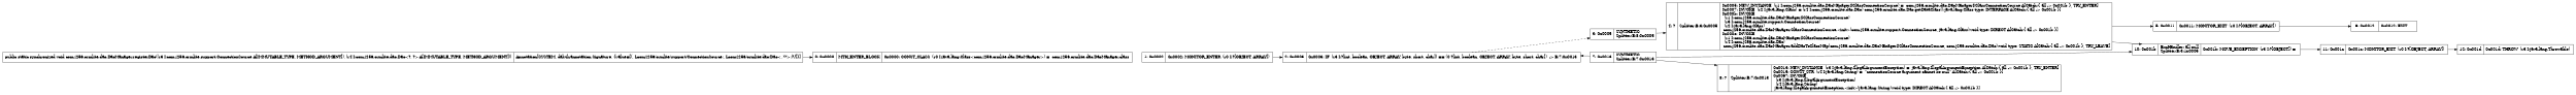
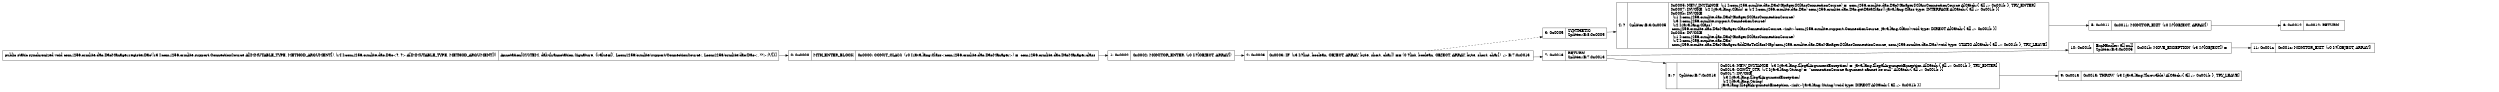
  digraph {
    rankdir=LR
    node [shape=record]
    n1 [label="{0\:\ 0x0000|MTH_ENTER_BLOCK\l|0x0000: CONST_CLASS  (r0 I:java.lang.Class\<com.j256.ormlite.dao.DaoManager\>) =  com.j256.ormlite.dao.DaoManager.class \l}"]
    n2 [label="{1\:\ 0x0002|0x0002: MONITOR_ENTER  (r0 I:?[OBJECT, ARRAY]) \l}"]
    n3 [label="{2\:\ 0x0003|0x0003: IF  (r3 I:?[int, boolean, OBJECT, ARRAY, byte, short, char]) == (0 ?[int, boolean, OBJECT, ARRAY, byte, short, char])  \-\> B:7:0x0013 \l}"]
    n4 [label="{3\:\ 0x0005|SYNTHETIC\lSplitter:B:8:0x0005\l}"]
-   n5 [label="{7\:\ 0x0013|SYNTHETIC\lSplitter:B:7:0x0013\l}"]
+   n5 [label="{7\:\ 0x0013|RETURN\lSplitter:B:7:0x0013\l}"]
    n6 [label="{4\:\ ?|Splitter:B:3:0x0005\l|0x0005: NEW_INSTANCE  (r1 I:com.j256.ormlite.dao.DaoManager$ClassConnectionSource) =  com.j256.ormlite.dao.DaoManager$ClassConnectionSource A[Catch:\{ all \-\> 0x001b \}, TRY_ENTER]\l0x0007: INVOKE  (r2 I:java.lang.Class) = (r4 I:com.j256.ormlite.dao.Dao) com.j256.ormlite.dao.Dao.getDataClass():java.lang.Class type: INTERFACE A[Catch:\{ all \-\> 0x001b \}]\l0x000b: INVOKE  \l  (r1 I:com.j256.ormlite.dao.DaoManager$ClassConnectionSource)\l  (r3 I:com.j256.ormlite.support.ConnectionSource)\l  (r2 I:java.lang.Class)\l com.j256.ormlite.dao.DaoManager.ClassConnectionSource.\<init\>(com.j256.ormlite.support.ConnectionSource, java.lang.Class):void type: DIRECT A[Catch:\{ all \-\> 0x001b \}]\l0x000e: INVOKE  \l  (r1 I:com.j256.ormlite.dao.DaoManager$ClassConnectionSource)\l  (r4 I:com.j256.ormlite.dao.Dao)\l com.j256.ormlite.dao.DaoManager.addDaoToClassMap(com.j256.ormlite.dao.DaoManager$ClassConnectionSource, com.j256.ormlite.dao.Dao):void type: STATIC A[Catch:\{ all \-\> 0x001b \}, TRY_LEAVE]\l}"]
-   n7 [label="{10\:\ 0x001b|ExcHandler: all null\lSplitter:B:3:1x0005\l|0x001b: MOVE_EXCEPTION  (r3 I:?[OBJECT]) =  \l}"]
-   n8 [label="{8\:\ ?|Splitter:B:7:0x0013\l|0x0013: NEW_INSTANCE  (r3 I:java.lang.IllegalArgumentException) =  java.lang.IllegalArgumentException A[Catch:\{ all \-\> 0x001b \}, TRY_ENTER]\l0x0015: CONST_STR  (r4 I:java.lang.String) =  \"connectionSource argument cannot be null\" A[Catch:\{ all \-\> 0x001b \}]\l0x0067: INVOKE  \l  (r3 I:java.lang.IllegalArgumentException)\l  (r4 I:java.lang.String)\l java.lang.IllegalArgumentException.\<init\>(java.lang.String):void type: DIRECT A[Catch:\{ all \-\> 0x001b \}]\l}"]
+   n7 [label="{10\:\ 0x001b|ExcHandler: all null\lSplitter:B:3:0x0005\l|0x001b: MOVE_EXCEPTION  (r3 I:?[OBJECT]) =  \l}"]
+   n8 [label="{8\:\ ?|Splitter:B:7:0x0013\l|0x0013: NEW_INSTANCE  (r3 I:java.lang.IllegalArgumentException) =  java.lang.IllegalArgumentException A[Catch:\{ all \-\> 0x001b \}, TRY_ENTER]\l0x0015: CONST_STR  (r4 I:java.lang.String) =  \"connectionSource argument cannot be null\" A[Catch:\{ all \-\> 0x001b \}]\l0x0017: INVOKE  \l  (r3 I:java.lang.IllegalArgumentException)\l  (r4 I:java.lang.String)\l java.lang.IllegalArgumentException.\<init\>(java.lang.String):void type: DIRECT A[Catch:\{ all \-\> 0x001b \}]\l}"]
    n9 [label="{5\:\ 0x0011|0x0011: MONITOR_EXIT  (r0 I:?[OBJECT, ARRAY]) \l}"]
    n10 [label="{11\:\ 0x001c|0x001c: MONITOR_EXIT  (r0 I:?[OBJECT, ARRAY]) \l}"]
-   n11 [label="{6\:\ 0x0012|0x0012: EXIT   \l}"]
-   n13 [label="{12\:\ 0x001d|0x001d: THROW  (r3 I:java.lang.Throwable) \l}"]
+   n11 [label="{6\:\ 0x0012|0x0012: RETURN   \l}"]
+   n12 [label="{9\:\ 0x001a|0x001a: THROW  (r3 I:java.lang.Throwable) A[Catch:\{ all \-\> 0x001b \}, TRY_LEAVE]\l}"]
    n14 [label="{public static synchronized void com.j256.ormlite.dao.DaoManager.registerDao((r3 I:com.j256.ormlite.support.ConnectionSource A[IMMUTABLE_TYPE, METHOD_ARGUMENT]), (r4 I:com.j256.ormlite.dao.Dao\<?, ?\> A[IMMUTABLE_TYPE, METHOD_ARGUMENT]))  | Annotation[SYSTEM, dalvik.annotation.Signature, \{value=[(, Lcom\/j256\/ormlite\/support\/ConnectionSource;, Lcom\/j256\/ormlite\/dao\/Dao\<, **\>;)V]\}]\l}"]
+   n1 -> n2
    n2 -> n3
    n3 -> n4 [style=dashed]
-   n5 -> n3
+   n3 -> n5
    n4 -> n6
    n5 -> n7
    n5 -> n8
-   n6 -> n7
    n6 -> n9
    n7 -> n10
+   n8 -> n12
    n9 -> n11
-   n10 -> n13
    n14 -> n1
  }
